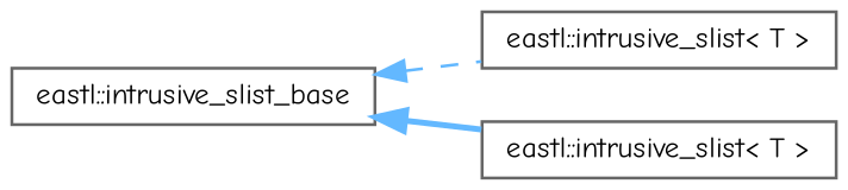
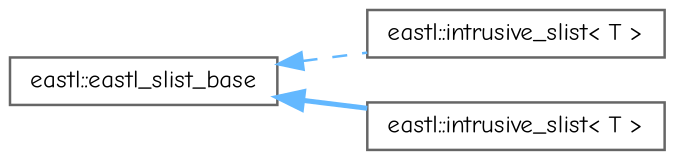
  digraph {
    rankdir=LR
    fontname="Comic Neue"
    node [color=grey40 fillcolor=white fontname="Comic Neue" fontsize=10 shape=box style=filled]
    edge [color=steelblue1 dir=back fontname="Comic Neue" fontsize=10 labelfontname=Helvetica labelfontsize=10]
-   n1 [height=0.2 label="eastl::intrusive_slist_base" width=0.4]
+   n1 [height=0.2 label="eastl::eastl_slist_base" width=0.4]
    n2 [height=0.2 label="eastl::intrusive_slist\< T \>" width=0.4]
    n3 [height=0.2 label="eastl::intrusive_slist\< T \>" width=0.4]
    n1 -> n2 [style=dashed]
    n1 -> n3 [style=bold]
  }
